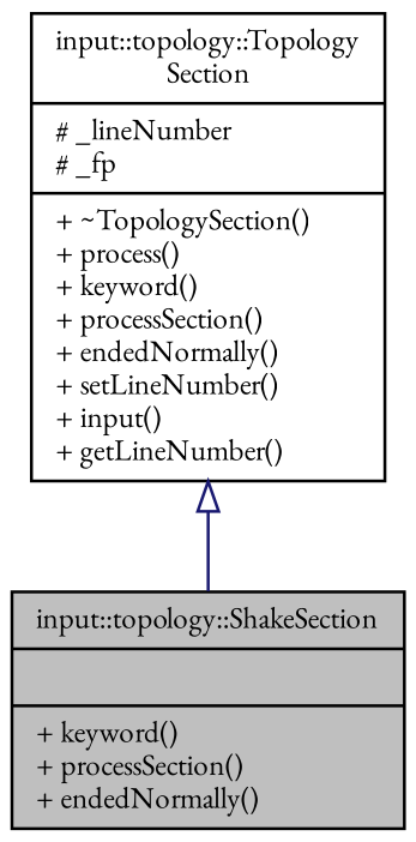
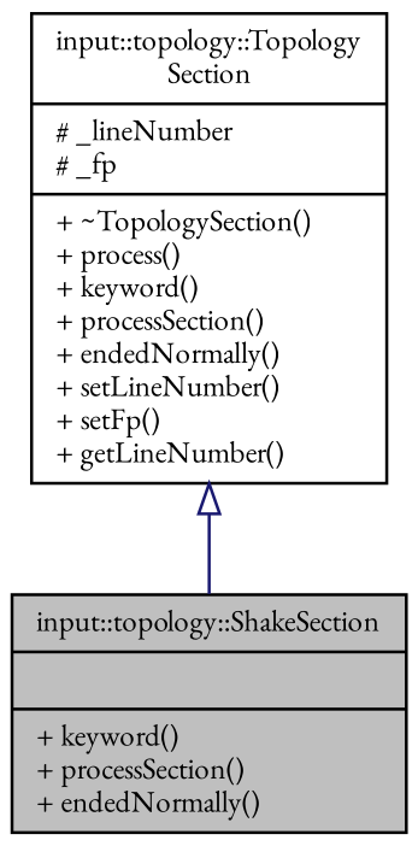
  digraph {
    fontname="EB Garamond"
    node [color=black fontname="EB Garamond" fontsize=10 shape=record style=filled]
    n1 [fillcolor=grey75 fontcolor=black height=0.2 label="{input::topology::ShakeSection\n||+ keyword()\l+ processSection()\l+ endedNormally()\l}" width=0.4]
-   n2 [fillcolor=white height=0.2 label="{input::topology::Topology\lSection\n|# _lineNumber\l# _fp\l|+ ~TopologySection()\l+ process()\l+ keyword()\l+ processSection()\l+ endedNormally()\l+ setLineNumber()\l+ input()\l+ getLineNumber()\l}" width=0.4]
+   n2 [fillcolor=white height=0.2 label="{input::topology::Topology\lSection\n|# _lineNumber\l# _fp\l|+ ~TopologySection()\l+ process()\l+ keyword()\l+ processSection()\l+ endedNormally()\l+ setLineNumber()\l+ setFp()\l+ getLineNumber()\l}" width=0.4]
    n2 -> n1 [arrowtail=onormal color=midnightblue dir=back fontname="EB Garamond" fontsize=10 labelfontname=Helvetica labelfontsize=10 style=solid]
  }
